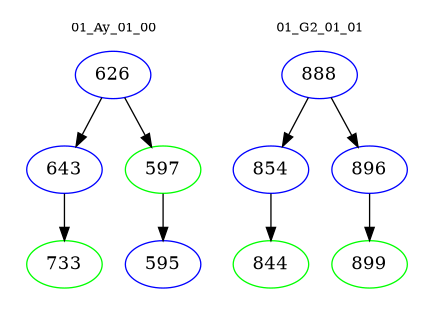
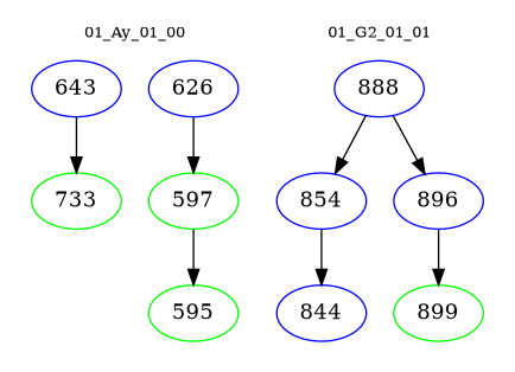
  digraph {
    node [color=blue]
    edge [color=black]
    n1 [label=626]
    n2 [label=643]
    n3 [color=green label=597]
    n4 [color=green label=733]
-   n5 [label=595]
+   n5 [color=green label=595]
    n6 [label=888]
    n7 [label=854]
    n8 [label=896]
-   n9 [color=green label=844]
+   n9 [label=844]
    n10 [color=green label=899]
    subgraph cluster_1 {
      color=white
      fontsize=10
      label="01_Ay_01_00"
      n1
      n2
      n3
      n4
      n5
    }
    subgraph cluster_2 {
      color=white
      fontsize=10
      label="01_G2_01_01"
      n6
      n7
      n8
      n9
      n10
    }
-   n1 -> n2
    n1 -> n3
    n2 -> n4
    n3 -> n5
    n6 -> n7
    n6 -> n8
    n7 -> n9
    n8 -> n10
  }
